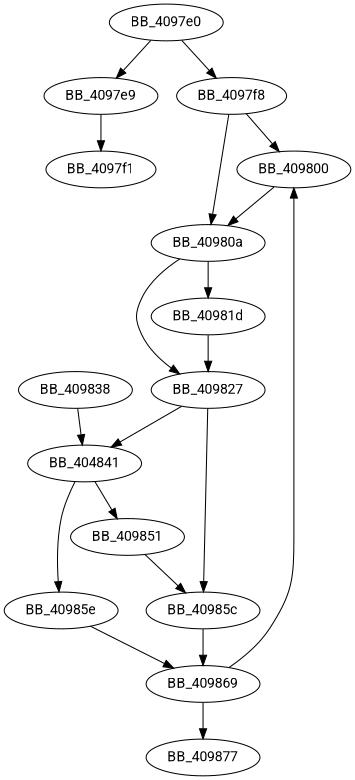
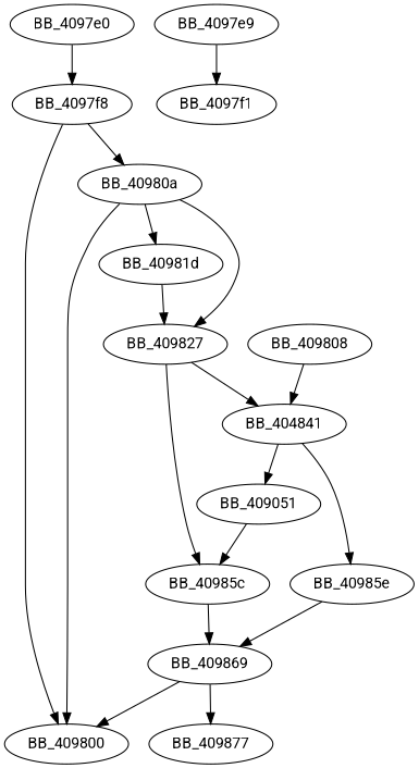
  digraph {
    fontname=Roboto
    node [fontname=Roboto]
    edge [fontname=Roboto]
    BB_4097e0
    BB_4097e9
    BB_4097f8
    BB_4097f1
    BB_409800
    BB_40980a
    BB_40981d
    BB_409827
    n9 [label=BB_404841]
    BB_40985c
-   BB_409838
-   BB_409851
+   BB_409838 [label=BB_409808]
+   BB_409851 [label=BB_409051]
    BB_40985e
    BB_409869
    BB_409877
-   BB_4097e0 -> BB_4097e9
    BB_4097e0 -> BB_4097f8
    BB_4097e9 -> BB_4097f1
    BB_4097f8 -> BB_409800
    BB_4097f8 -> BB_40980a
-   BB_409800 -> BB_40980a
+   BB_40980a -> BB_409800
    BB_40980a -> BB_40981d
    BB_40980a -> BB_409827
    BB_40981d -> BB_409827
    BB_409827 -> n9
    BB_409827 -> BB_40985c
    n9 -> BB_409851
    n9 -> BB_40985e
    BB_40985c -> BB_409869
    BB_409838 -> n9
    BB_409851 -> BB_40985c
    BB_40985e -> BB_409869
    BB_409869 -> BB_409800
    BB_409869 -> BB_409877
  }
